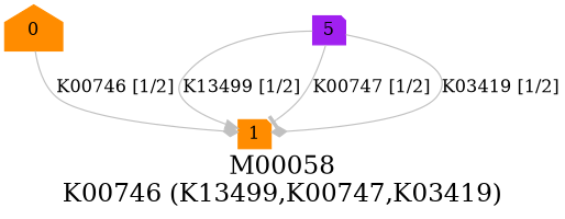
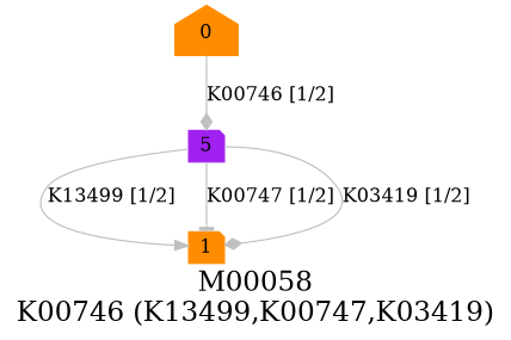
  digraph {
    fontsize=20
    label="M00058\nK00746 (K13499,K00747,K03419)"
    node [color=darkorange shape=note style=filled]
    edge [arrowhead=diamond color=grey style=solid]
    0 [height=.3 shape=house width=.3]
    1 [height=.3 width=.3]
    n3 [color=purple height=.3 label=5 width=.3]
    subgraph sub_1 {
      0
      1
      n3
    }
-   0 -> 1 [label="K00746 [1/2]"]
+   0 -> n3 [label="K00746 [1/2]"]
    n3 -> 1 [arrowhead=normal label="K13499 [1/2]"]
    n3 -> 1 [arrowhead=tee label="K00747 [1/2]"]
    n3 -> 1 [label="K03419 [1/2]"]
  }
